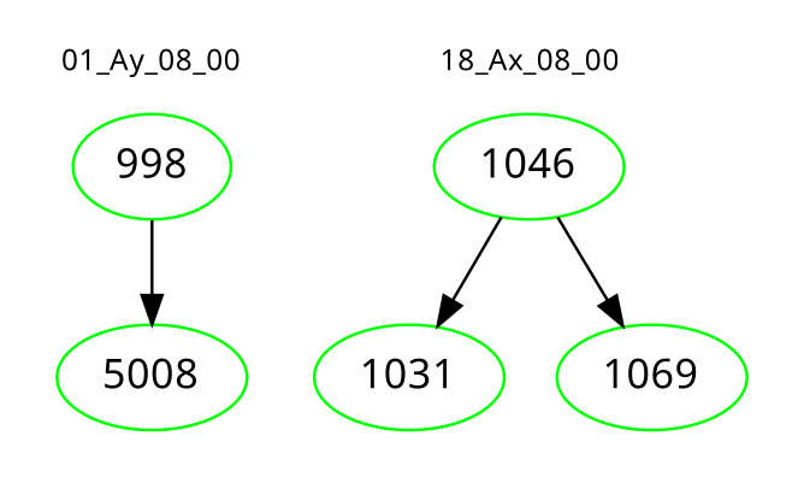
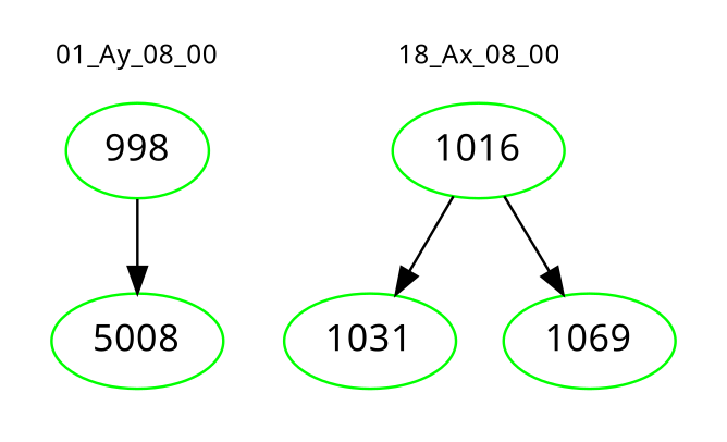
  digraph {
    fontname="Noto Sans"
    node [color=green fontname="Noto Sans"]
    edge [color=black fontname="Noto Sans"]
    n1 [label=998]
    n2 [label=5008]
-   n3 [label=1046]
+   n3 [label=1016]
    n4 [label=1031]
    n5 [label=1069]
    subgraph cluster_1 {
      color=white
      fontsize=10
      label="01_Ay_08_00"
      n1
      n2
    }
    subgraph cluster_2 {
      color=white
      fontsize=10
      label="18_Ax_08_00"
      n3
      n4
      n5
    }
    n1 -> n2
    n3 -> n4
    n3 -> n5
  }
